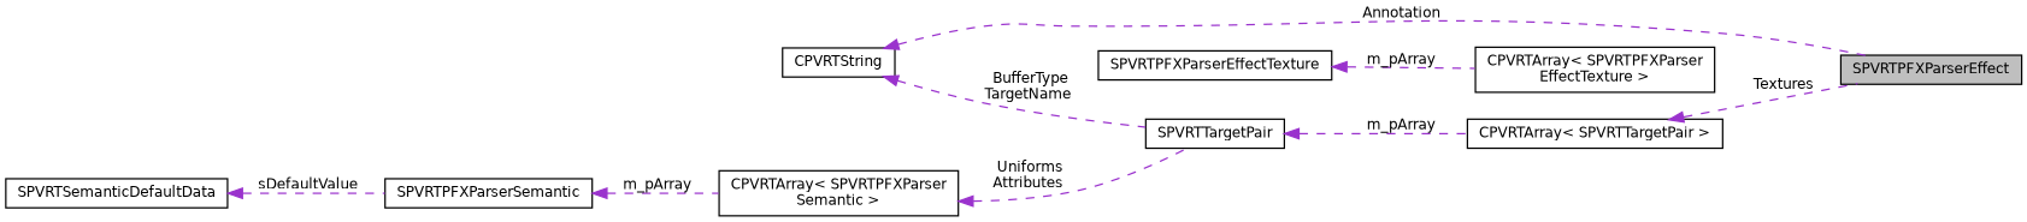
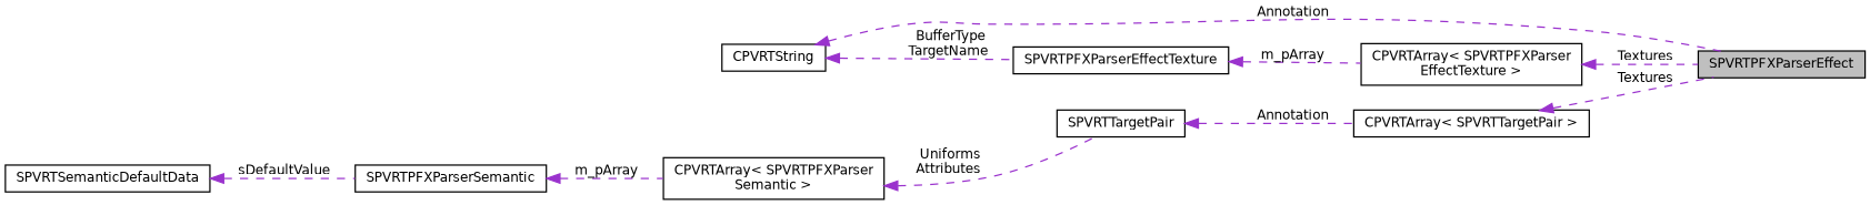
  digraph {
    rankdir=LR
    node [color=black fillcolor=white fontname=Helvetica fontsize=10 shape=record style=filled]
    edge [color=darkorchid3 dir=back fontname=Helvetica fontsize=10 labelfontname=Helvetica labelfontsize=10 style=dashed]
    n1 [fillcolor=grey75 fontcolor=black height=0.2 label=SPVRTPFXParserEffect width=0.4]
    n2 [height=0.2 label=SPVRTPFXParserEffectTexture width=0.4]
    n3 [height=0.2 label="CPVRTArray\< SPVRTPFXParser\lEffectTexture \>" width=0.4]
    n4 [height=0.2 label="CPVRTArray\< SPVRTTargetPair \>" width=0.4]
    n5 [height=0.2 label=SPVRTTargetPair width=0.4]
    n6 [height=0.2 label=CPVRTString width=0.4]
    n7 [height=0.2 label="CPVRTArray\< SPVRTPFXParser\lSemantic \>" width=0.4]
    n8 [height=0.2 label=SPVRTPFXParserSemantic width=0.4]
    n9 [height=0.2 label=SPVRTSemanticDefaultData width=0.4]
    n2 -> n3 [label=" m_pArray"]
+   n3 -> n1 [label=" Textures"]
    n4 -> n1 [label=" Textures"]
-   n5 -> n4 [label=" m_pArray"]
+   n5 -> n4 [label=" Annotation"]
    n6 -> n1 [label=" Annotation"]
-   n6 -> n5 [label=" BufferType\nTargetName"]
+   n6 -> n2 [label=" BufferType\nTargetName"]
    n7 -> n5 [label=" Uniforms\nAttributes"]
    n8 -> n7 [label=" m_pArray"]
    n9 -> n8 [label=" sDefaultValue"]
  }
